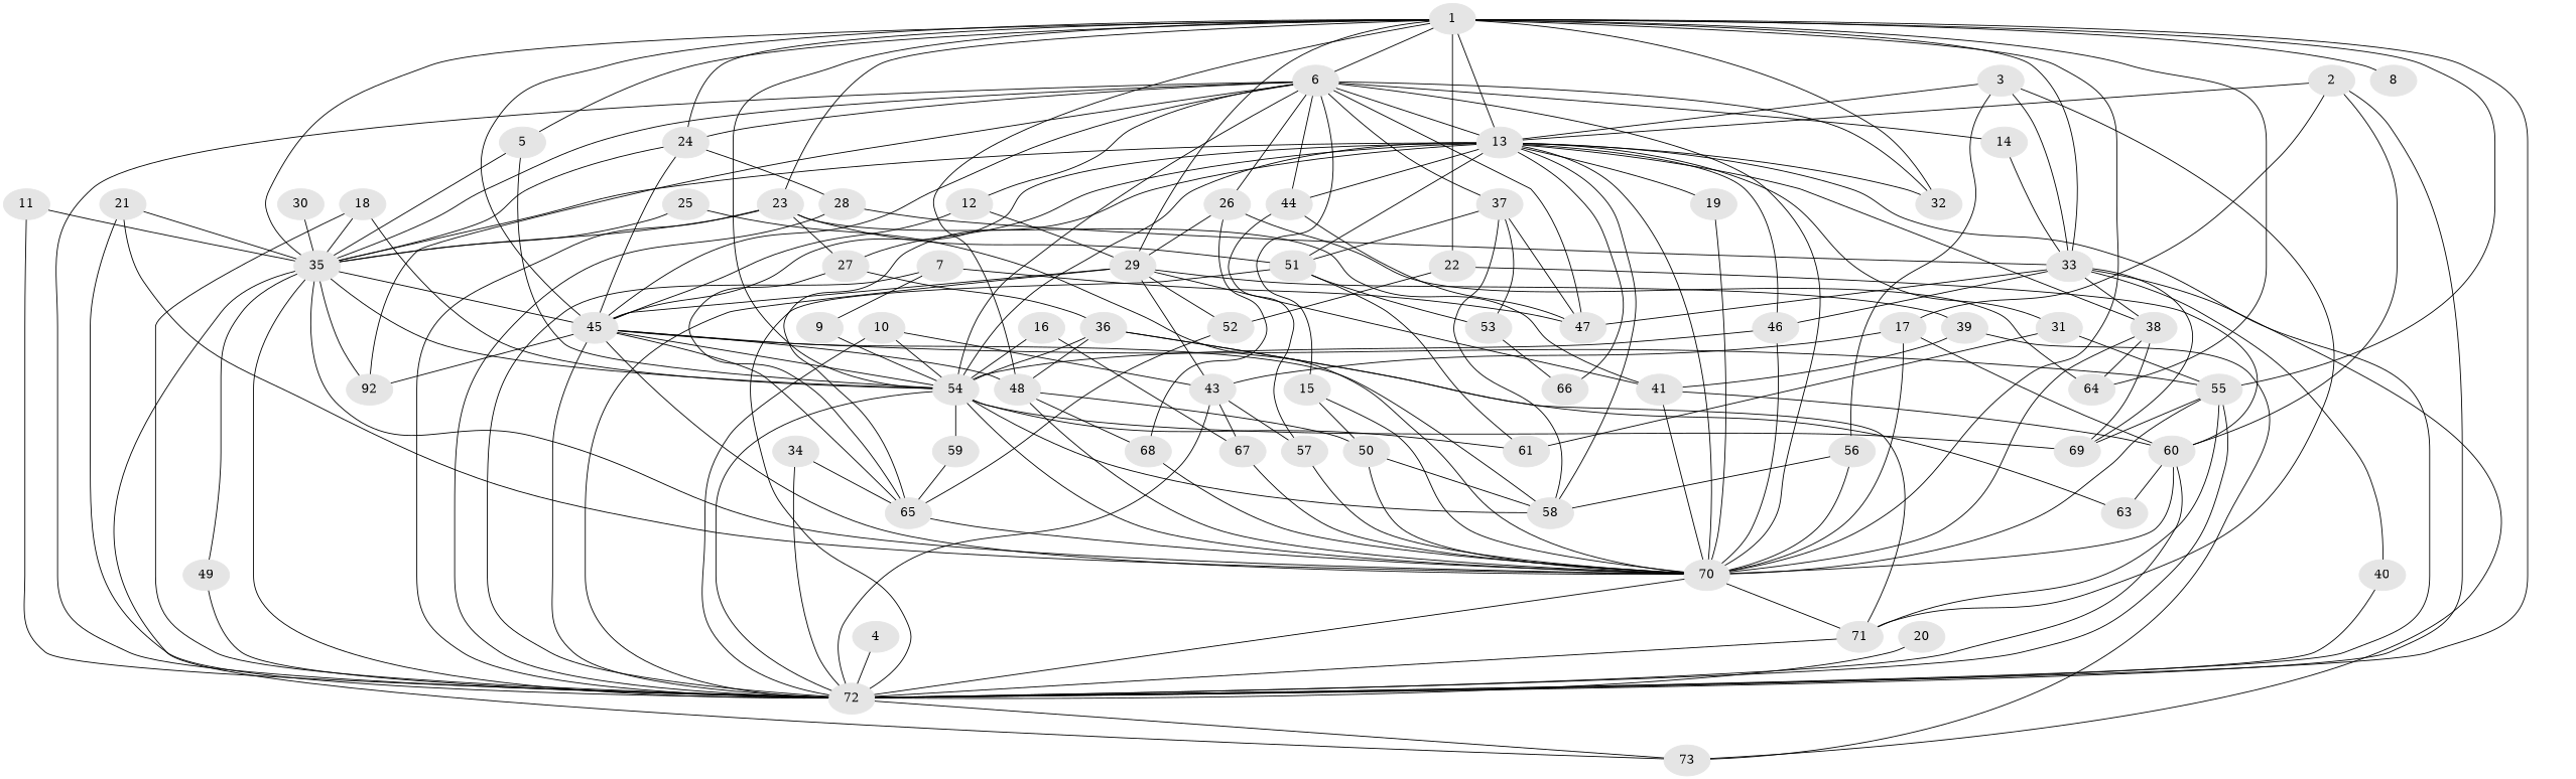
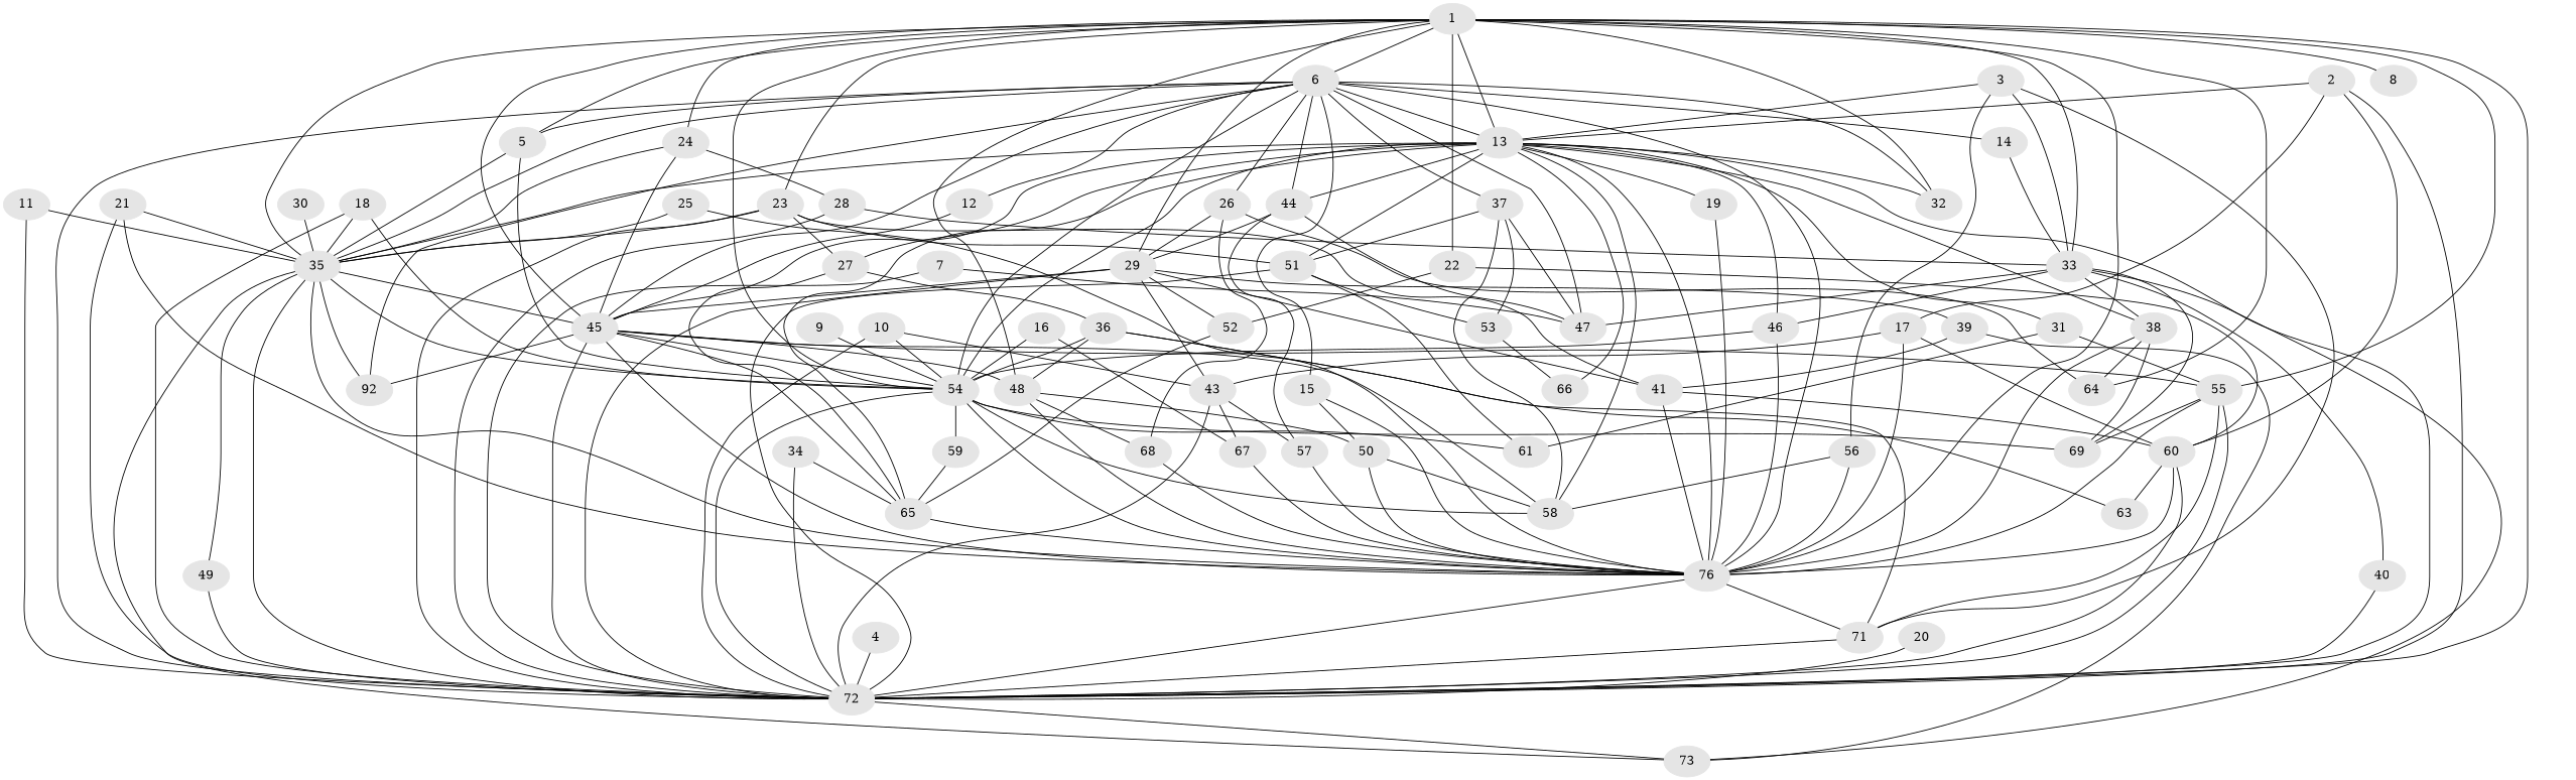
  graph {
    node [color=gray90 style=filled]
    edge [weight=1.0]
    1
    5
    6
    8
    13
    22
    23
    24
    29
    32
    33
    35
    45
    48
    54
    55
    64
-   70
+   70 [label=76]
    72
    3
    56
    71
    12
    14
    15
    26
    37
    44
    47
    n30 [label=92]
    19
    27
    31
    38
    46
    51
    58
    65
    66
    60
    52
    41
    28
    43
    39
    40
    69
    73
    49
    50
    68
    61
    59
    2
    17
    63
    4
    53
    57
    7
    9
    10
    67
    11
    36
    16
    18
    20
    21
    25
    30
    34
    1 -- 5
    1 -- 6 [weight=2.0]
    1 -- 8
    1 -- 13 [weight=4.0]
    1 -- 22
    1 -- 23 [weight=2.0]
    1 -- 24
    1 -- 29
    1 -- 32
    1 -- 33 [weight=2.0]
    1 -- 35 [weight=2.0]
    1 -- 45 [weight=3.0]
    1 -- 48
    1 -- 54 [weight=2.0]
    1 -- 55
    1 -- 64
    1 -- 70 [weight=3.0]
    1 -- 72 [weight=2.0]
    5 -- 35
    5 -- 54
    6 -- 13 [weight=2.0]
-   6 -- 24
+   6 -- 5
    6 -- 32
    6 -- 35 [weight=2.0]
    6 -- 45
    6 -- 54
    6 -- 70 [weight=2.0]
    6 -- 72
    6 -- 12
    6 -- 14
    6 -- 15
    6 -- 26
    6 -- 37
    6 -- 44
    6 -- 47
    6 -- n30
    13 -- 32
    13 -- 35 [weight=2.0]
    13 -- 45 [weight=3.0]
    13 -- 54 [weight=2.0]
    13 -- 70 [weight=3.0]
    13 -- 72 [weight=2.0]
    13 -- 44
    13 -- 19 [weight=2.0]
    13 -- 27
    13 -- 31
    13 -- 38
    13 -- 46
    13 -- 51
    13 -- 58
    13 -- 65
    13 -- 66
    22 -- 60
    22 -- 52
    23 -- 35
    23 -- 72
    23 -- 27
    23 -- 51
    23 -- 41
    24 -- 35
    24 -- 45
    24 -- 28
    29 -- 45
    29 -- 72
    29 -- 52
    29 -- 41
    29 -- 43
    29 -- 39
    33 -- 47
    33 -- 38
    33 -- 46
    33 -- 40
    33 -- 69
    33 -- 73
    35 -- 45 [weight=2.0]
    35 -- 54
    35 -- 70
    35 -- 72
    35 -- n30
    35 -- 73
    35 -- 49
    45 -- 48
    45 -- 54 [weight=2.0]
    45 -- 55
    45 -- 70
    45 -- 72
    45 -- n30
    45 -- 58
    45 -- 65
    48 -- 70
    48 -- 50
    48 -- 68
    54 -- 70
    54 -- 72
    54 -- 58
    54 -- 69
    54 -- 61
    54 -- 59
    55 -- 70
    55 -- 72
    55 -- 71
    55 -- 69
    70 -- 72 [weight=2.0]
    70 -- 71
    72 -- 73
    3 -- 13
    3 -- 33
    3 -- 56
    3 -- 71
    56 -- 70
    56 -- 58
    71 -- 72
-   12 -- 29
+   44 -- 29
    12 -- 45
    14 -- 33
    15 -- 70
    15 -- 50
    26 -- 29
    26 -- 64
    26 -- 68
    37 -- 47
    37 -- 51
    37 -- 58
    37 -- 53
    44 -- 47
    44 -- 57
    19 -- 70
    27 -- 65
    27 -- 36
    31 -- 55
    31 -- 61
    38 -- 64
    38 -- 70 [weight=2.0]
    38 -- 69
    46 -- 54
    46 -- 70 [weight=2.0]
    51 -- 72
    51 -- 61
    51 -- 53
    65 -- 70
    60 -- 70 [weight=2.0]
    60 -- 72
    60 -- 63
    52 -- 65
    41 -- 70
    41 -- 60
    28 -- 33
    28 -- 72
    43 -- 72
    43 -- 57
    43 -- 67
    39 -- 41
    39 -- 73
    40 -- 72
    49 -- 72
    50 -- 70
    50 -- 58
    68 -- 70
    59 -- 65
    2 -- 13
    2 -- 72
    2 -- 60
    2 -- 17
    17 -- 70
    17 -- 60
    17 -- 43
    4 -- 72
    53 -- 66
    57 -- 70
    7 -- 72
    7 -- 47
-   7 -- 9
    9 -- 54
    10 -- 54
    10 -- 72
    10 -- 43
    67 -- 70
    11 -- 35
    11 -- 72
    36 -- 48
    36 -- 54
    36 -- 71
    36 -- 63
    16 -- 54
    16 -- 67
    18 -- 35
    18 -- 54
    18 -- 72
    20 -- 72
    21 -- 35
    21 -- 70
    21 -- 72
    25 -- 35
    25 -- 70
    30 -- 35
    34 -- 72
    34 -- 65
  }
